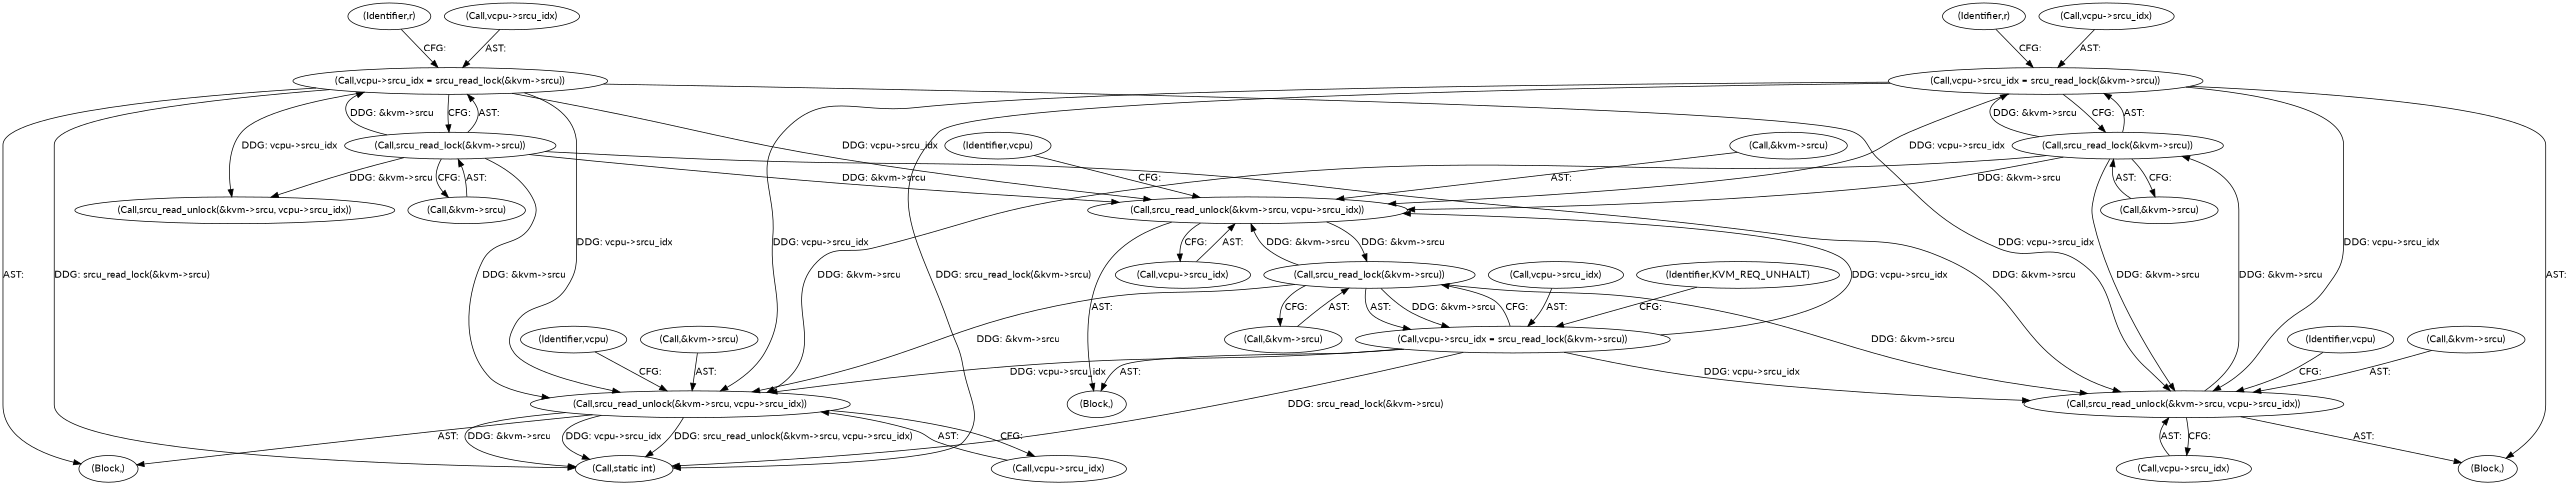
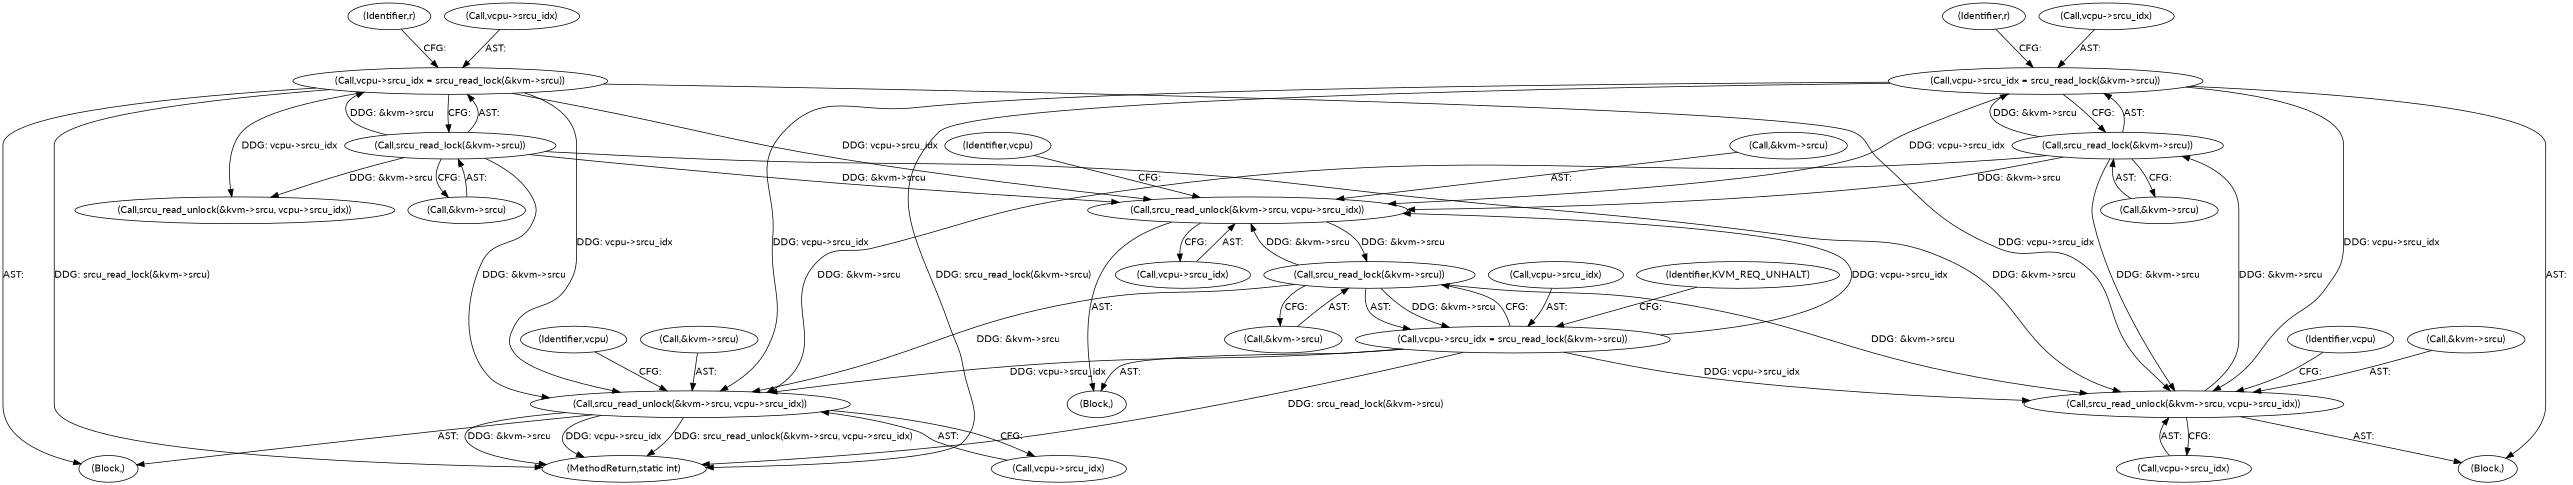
  digraph {
    fontname=Lato
    node [fontname=Lato]
    edge [fontname=Lato]
    n1 [label="(Call,vcpu->srcu_idx = srcu_read_lock(&kvm->srcu))"]
    n2 [label="(Call,srcu_read_lock(&kvm->srcu))"]
    n3 [label="(Call,srcu_read_unlock(&kvm->srcu, vcpu->srcu_idx))"]
    n4 [label="(Call,srcu_read_unlock(&kvm->srcu, vcpu->srcu_idx))"]
    n5 [label="(Call,srcu_read_unlock(&kvm->srcu, vcpu->srcu_idx))"]
-   n6 [label="(Call,static int)"]
+   n6 [label="(MethodReturn,static int)"]
    n7 [label="(Block,)"]
    n8 [label="(Call,&kvm->srcu)"]
    n9 [label="(Call,vcpu->srcu_idx)"]
    n10 [label="(Call,srcu_read_lock(&kvm->srcu))"]
    n11 [label="(Call,vcpu->srcu_idx = srcu_read_lock(&kvm->srcu))"]
    n12 [label="(Call,&kvm->srcu)"]
    n13 [label="(Block,)"]
    n14 [label="(Call,vcpu->srcu_idx)"]
    n15 [label="(Call,srcu_read_lock(&kvm->srcu))"]
    n16 [label="(Call,vcpu->srcu_idx = srcu_read_lock(&kvm->srcu))"]
    n17 [label="(Call,srcu_read_unlock(&kvm->srcu, vcpu->srcu_idx))"]
    n18 [label="(Call,&kvm->srcu)"]
    n19 [label="(Block,)"]
    n20 [label="(Call,vcpu->srcu_idx)"]
    n21 [label="(Identifier,r)"]
    n22 [label="(Identifier,vcpu)"]
    n23 [label="(Identifier,r)"]
    n24 [label="(Identifier,vcpu)"]
    n25 [label="(Identifier,vcpu)"]
    n26 [label="(Call,vcpu->srcu_idx)"]
    n27 [label="(Call,&kvm->srcu)"]
    n28 [label="(Call,vcpu->srcu_idx)"]
    n29 [label="(Identifier,KVM_REQ_UNHALT)"]
    n30 [label="(Call,&kvm->srcu)"]
    n31 [label="(Call,vcpu->srcu_idx)"]
    n32 [label="(Call,&kvm->srcu)"]
    n1 -> n2 [label="CFG: "]
    n1 -> n3 [label="DDG: vcpu->srcu_idx"]
    n1 -> n4 [label="DDG: vcpu->srcu_idx"]
    n1 -> n5 [label="DDG: vcpu->srcu_idx"]
    n1 -> n6 [label="DDG: srcu_read_lock(&kvm->srcu)"]
    n1 -> n7 [label="AST: "]
    n2 -> n1 [label="AST: "]
    n2 -> n1 [label="DDG: &kvm->srcu"]
    n2 -> n3 [label="DDG: &kvm->srcu"]
    n2 -> n4 [label="DDG: &kvm->srcu"]
    n2 -> n5 [label="DDG: &kvm->srcu"]
    n2 -> n8 [label="CFG: "]
    n3 -> n2 [label="DDG: &kvm->srcu"]
    n3 -> n7 [label="AST: "]
    n3 -> n9 [label="CFG: "]
    n4 -> n10 [label="DDG: &kvm->srcu"]
    n4 -> n13 [label="AST: "]
    n4 -> n14 [label="CFG: "]
    n5 -> n6 [label="DDG: srcu_read_unlock(&kvm->srcu, vcpu->srcu_idx)"]
    n5 -> n6 [label="DDG: &kvm->srcu"]
    n5 -> n6 [label="DDG: vcpu->srcu_idx"]
    n5 -> n19 [label="AST: "]
    n5 -> n20 [label="CFG: "]
    n8 -> n2 [label="AST: "]
    n9 -> n3 [label="AST: "]
    n10 -> n3 [label="DDG: &kvm->srcu"]
    n10 -> n4 [label="DDG: &kvm->srcu"]
    n10 -> n5 [label="DDG: &kvm->srcu"]
    n10 -> n11 [label="AST: "]
    n10 -> n11 [label="DDG: &kvm->srcu"]
    n10 -> n12 [label="CFG: "]
    n11 -> n3 [label="DDG: vcpu->srcu_idx"]
    n11 -> n4 [label="DDG: vcpu->srcu_idx"]
    n11 -> n5 [label="DDG: vcpu->srcu_idx"]
    n11 -> n6 [label="DDG: srcu_read_lock(&kvm->srcu)"]
    n11 -> n10 [label="CFG: "]
    n11 -> n13 [label="AST: "]
    n12 -> n10 [label="AST: "]
    n14 -> n4 [label="AST: "]
    n15 -> n3 [label="DDG: &kvm->srcu"]
    n15 -> n4 [label="DDG: &kvm->srcu"]
    n15 -> n5 [label="DDG: &kvm->srcu"]
    n15 -> n16 [label="AST: "]
    n15 -> n16 [label="DDG: &kvm->srcu"]
    n15 -> n17 [label="DDG: &kvm->srcu"]
    n15 -> n18 [label="CFG: "]
    n16 -> n3 [label="DDG: vcpu->srcu_idx"]
    n16 -> n4 [label="DDG: vcpu->srcu_idx"]
    n16 -> n5 [label="DDG: vcpu->srcu_idx"]
    n16 -> n6 [label="DDG: srcu_read_lock(&kvm->srcu)"]
    n16 -> n15 [label="CFG: "]
    n16 -> n17 [label="DDG: vcpu->srcu_idx"]
    n16 -> n19 [label="AST: "]
    n18 -> n15 [label="AST: "]
    n20 -> n5 [label="AST: "]
    n21 -> n16 [label="CFG: "]
    n22 -> n3 [label="CFG: "]
    n23 -> n1 [label="CFG: "]
    n24 -> n4 [label="CFG: "]
    n25 -> n5 [label="CFG: "]
    n26 -> n11 [label="AST: "]
    n27 -> n3 [label="AST: "]
    n28 -> n1 [label="AST: "]
    n29 -> n11 [label="CFG: "]
    n30 -> n5 [label="AST: "]
    n31 -> n16 [label="AST: "]
    n32 -> n4 [label="AST: "]
  }
